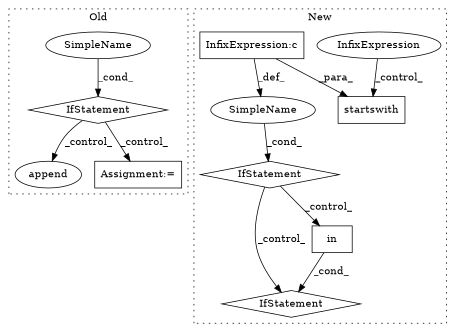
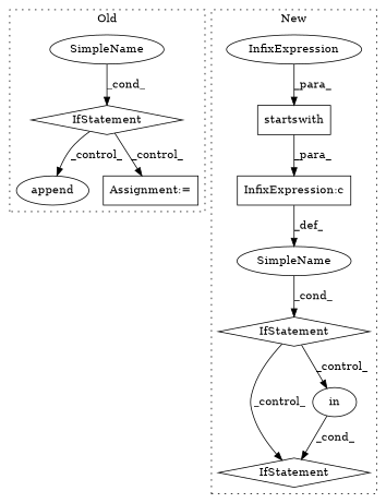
  digraph {
    node [a=25 l="4,2" shape=ellipse]
    n1 [a=32 l="7,1" label=append s="443,451"]
    n2 [label=IfStatement s="337,364" shape=diamond]
    n3 [a=42 label=SimpleName l=""]
    n4 [a=7 l=15 label="Assignment:=" s=638 shape=box]
    n5 [a=32 l="11,1" label=startswith s="456,470" shape=box]
    n6 [label=IfStatement s="449,504" shape=diamond]
    n7 [a=45 l=3 label=InfixExpression s=467]
    n8 [label=IfStatement s="592,643" shape=diamond]
    n9 [a=42 label=SimpleName l=""]
-   n10 [a=105 l=15 label=in s=627 shape=box]
+   n10 [a=105 l=15 label=in s=627]
    n11 [a=27 l=4 label="InfixExpression:c" s=471 shape=box]
    subgraph cluster_1 {
      label=Old
      style=dotted
      n1
      n2
      n3
      n4
    }
    subgraph cluster_2 {
      label=New
      style=dotted
      n5
      n6
      n7
      n8
      n9
      n10
      n11
    }
    n2 -> n1 [label=_control_]
    n2 -> n4 [label=_control_]
    n3 -> n2 [label=_cond_]
-   n11 -> n5 [label=_para_]
+   n5 -> n11 [label=_para_]
    n6 -> n8 [label=_control_]
    n6 -> n10 [label=_control_]
-   n7 -> n5 [label=_control_]
+   n7 -> n5 [label=_para_]
    n9 -> n6 [label=_cond_]
    n10 -> n8 [label=_cond_]
    n11 -> n9 [label=_def_]
  }
